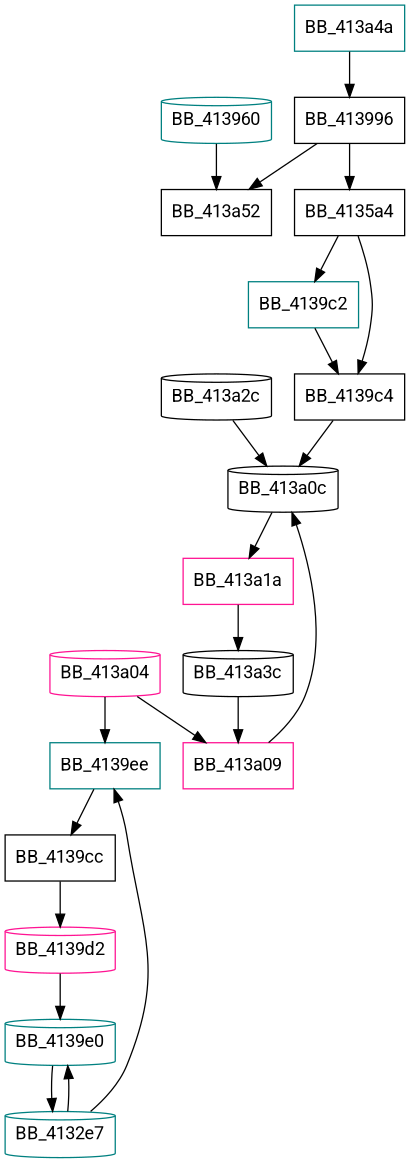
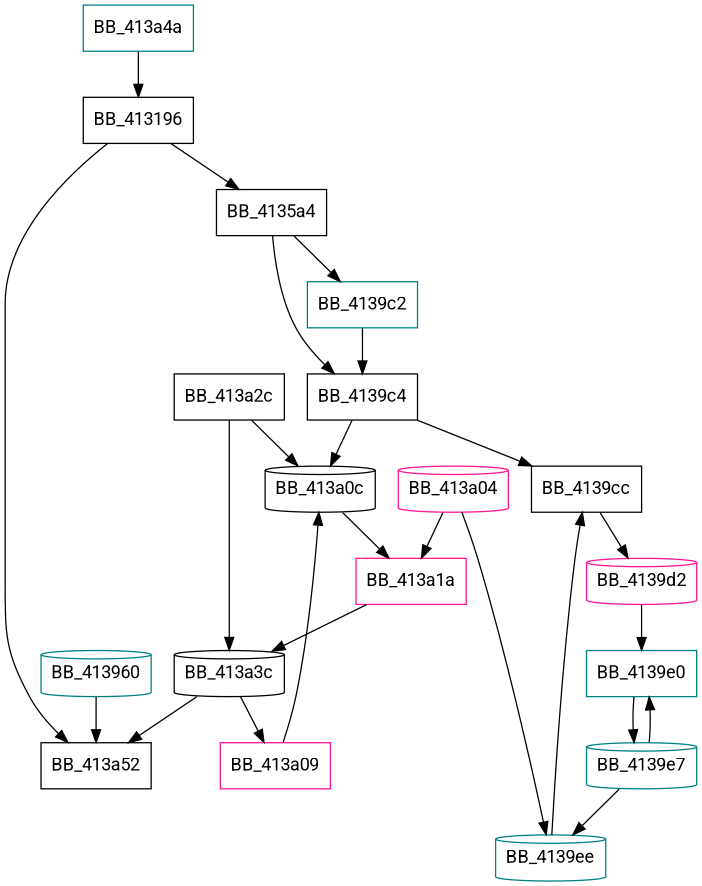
  digraph {
    fontname=Roboto
    node [color=black fontname=Roboto shape=box]
    edge [fontname=Roboto]
    BB_413960 [color=teal shape=cylinder]
    BB_413a52
-   BB_413996
+   BB_413996 [label=BB_413196]
    n4 [label=BB_4135a4]
    BB_4139c2 [color=teal]
    BB_4139c4
    BB_4139cc
    BB_413a0c [shape=cylinder]
    BB_4139d2 [color=deeppink shape=cylinder]
    BB_413a1a [color=deeppink]
-   BB_4139e0 [color=teal shape=cylinder]
-   BB_4139ee [color=teal]
+   BB_4139e0 [color=teal]
+   BB_4139ee [color=teal shape=cylinder]
    BB_413a3c [shape=cylinder]
-   BB_413a2c [shape=cylinder]
-   BB_4139e7 [color=teal shape=cylinder label=BB_4132e7]
+   BB_413a2c
+   BB_4139e7 [color=teal shape=cylinder]
    BB_413a04 [color=deeppink shape=cylinder]
    BB_413a09 [color=deeppink]
    BB_413a4a [color=teal]
    BB_413960 -> BB_413a52
    BB_413996 -> BB_413a52
    BB_413996 -> n4
    n4 -> BB_4139c2
    n4 -> BB_4139c4
    BB_4139c2 -> BB_4139c4
+   BB_4139c4 -> BB_4139cc
    BB_4139c4 -> BB_413a0c
    BB_4139cc -> BB_4139d2
    BB_413a0c -> BB_413a1a
    BB_4139d2 -> BB_4139e0
    BB_413a1a -> BB_413a3c
    BB_4139e0 -> BB_4139e7
    BB_4139ee -> BB_4139cc
+   BB_413a3c -> BB_413a52
    BB_413a3c -> BB_413a09
    BB_413a2c -> BB_413a0c
+   BB_413a2c -> BB_413a3c
    BB_4139e7 -> BB_4139e0
    BB_4139e7 -> BB_4139ee
    BB_413a04 -> BB_4139ee
-   BB_413a04 -> BB_413a09
+   BB_413a04 -> BB_413a1a
    BB_413a09 -> BB_413a0c
    BB_413a4a -> BB_413996
  }
